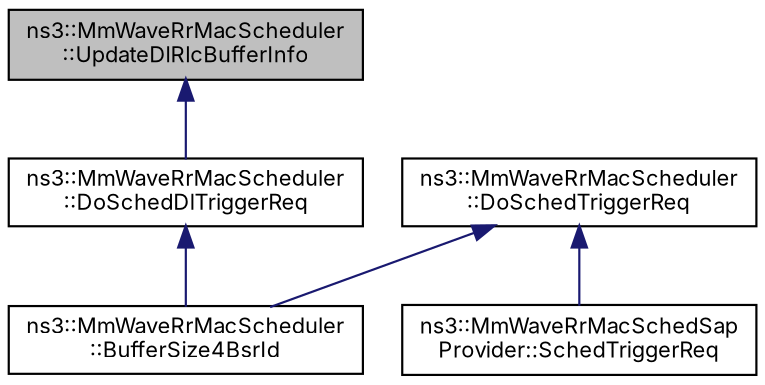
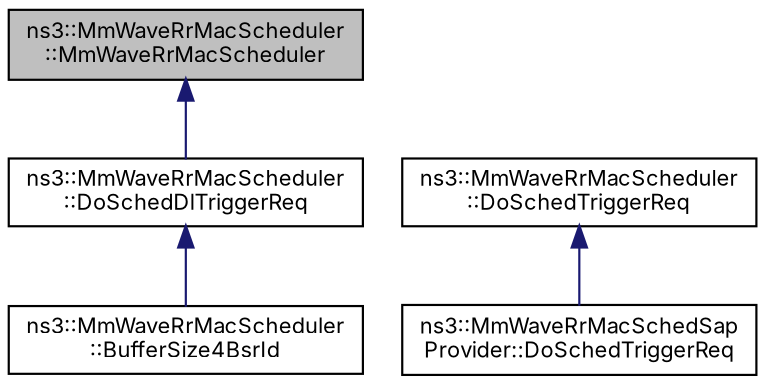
  digraph {
    fontname=Inter
    rankdir=TB
    node [color=black fillcolor=white fontname=Inter fontsize=10 shape=record style=filled]
    edge [color=midnightblue dir=back fontname=Inter fontsize=10 labelfontname=Helvetica labelfontsize=10 style=solid]
-   n1 [fillcolor=grey75 fontcolor=black height=0.2 label="ns3::MmWaveRrMacScheduler\l::UpdateDlRlcBufferInfo" width=0.4]
+   n1 [fillcolor=grey75 fontcolor=black height=0.2 label="ns3::MmWaveRrMacScheduler\l::MmWaveRrMacScheduler" width=0.4]
    n2 [height=0.2 label="ns3::MmWaveRrMacScheduler\l::DoSchedDlTriggerReq" width=0.4]
    n3 [height=0.2 label="ns3::MmWaveRrMacScheduler\l::BufferSize4BsrId" width=0.4]
    n4 [height=0.2 label="ns3::MmWaveRrMacScheduler\l::DoSchedTriggerReq" width=0.4]
-   n5 [height=0.2 label="ns3::MmWaveRrMacSchedSap\lProvider::SchedTriggerReq" width=0.4]
+   n5 [height=0.2 label="ns3::MmWaveRrMacSchedSap\lProvider::DoSchedTriggerReq" width=0.4]
    n1 -> n2
    n2 -> n3
-   n4 -> n3
    n4 -> n5
  }
